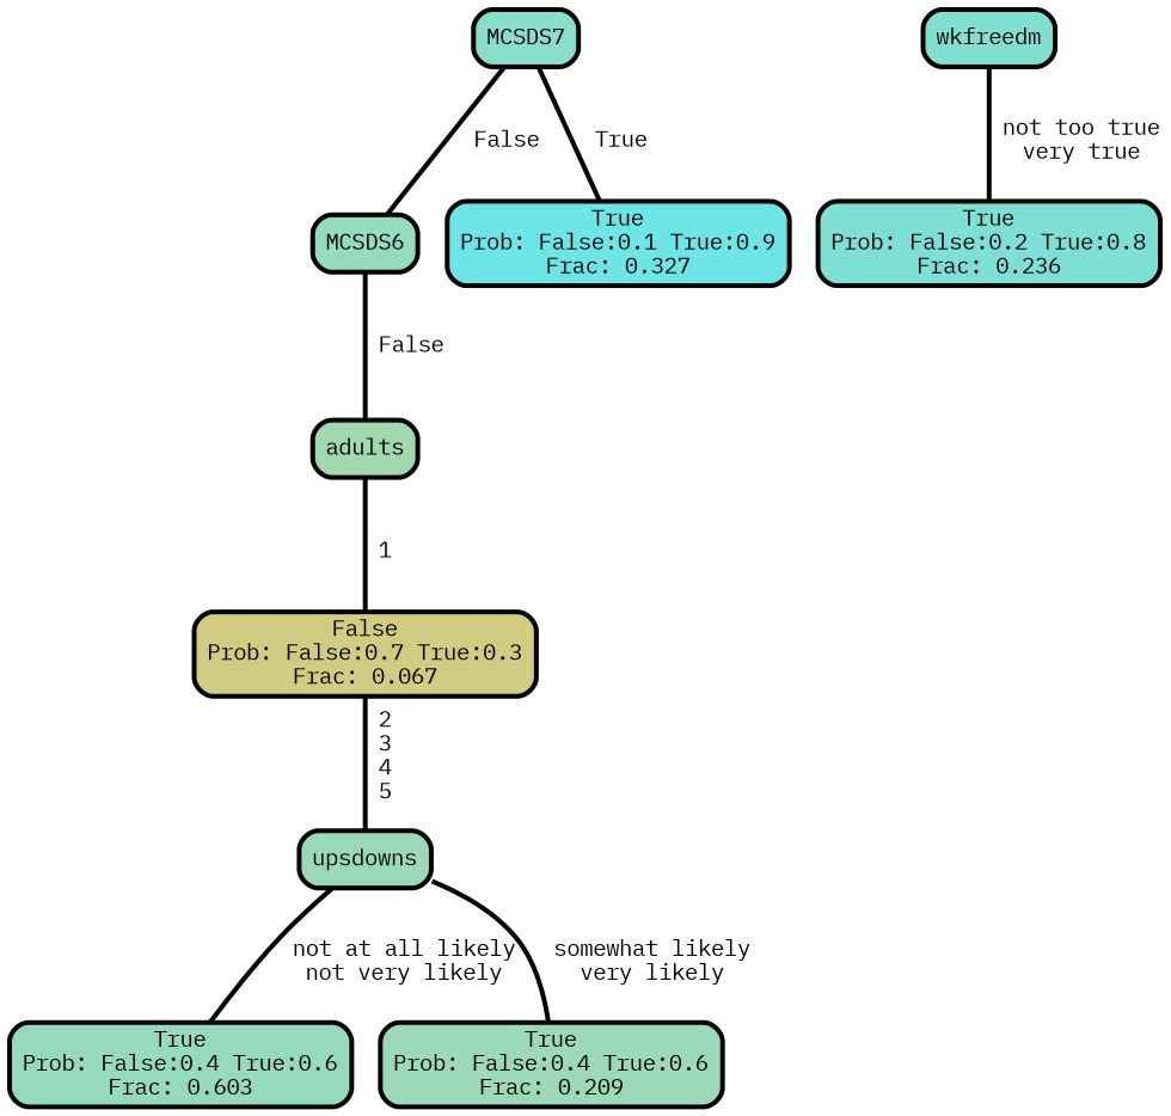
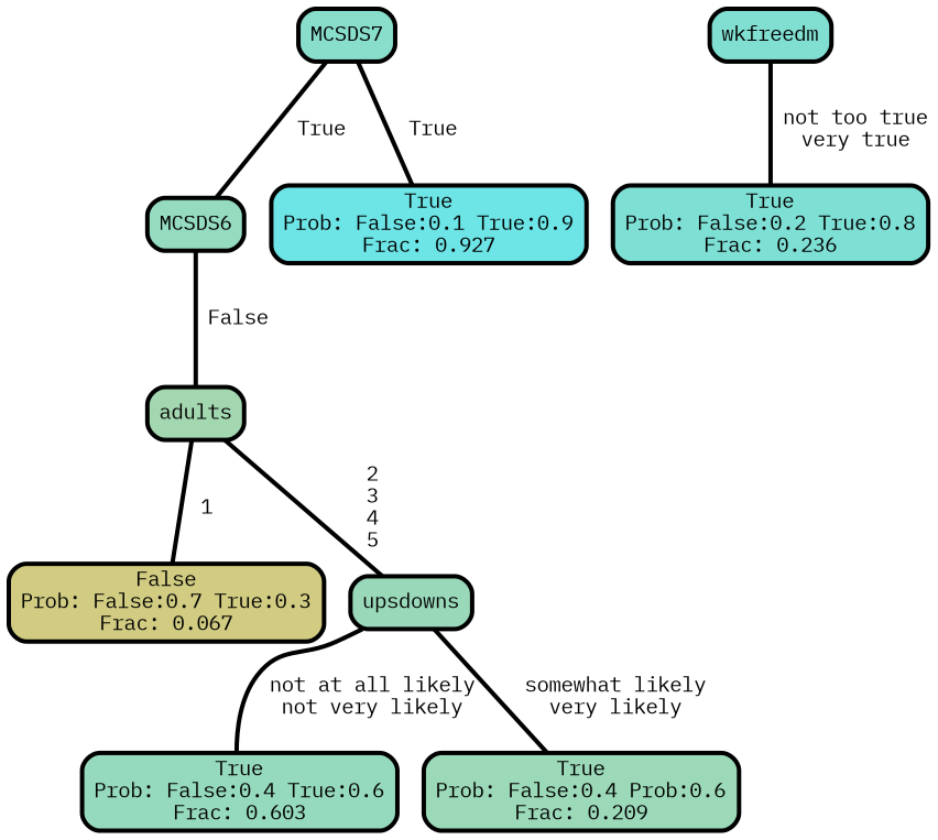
  graph {
    fontname="IBM Plex Mono"
    ranksep="0 equally"
    splines=straight
    node [color=black fontcolor=black fontname="IBM Plex Mono" penwidth=3 shape=box style="filled, rounded"]
    edge [color=black fontname="IBM Plex Mono" penwidth=3]
    n1 [fillcolor="#d1cc82" label="False\nProb: False:0.7 True:0.3\nFrac: 0.067"]
    n2 [fillcolor="#a3d7b0" label=adults]
    n3 [fillcolor="#99d9ba" label=upsdowns]
    n4 [fillcolor="#96dabd" label="True\nProb: False:0.4 True:0.6\nFrac: 0.603"]
-   n5 [fillcolor="#9bd9b8" label="True\nProb: False:0.4 True:0.6\nFrac: 0.209"]
+   n5 [fillcolor="#9bd9b8" label="True\nProb: False:0.4 Prob:0.6\nFrac: 0.209"]
    n6 [fillcolor="#94dbbf" label=MCSDS6]
    n7 [fillcolor="#81dfd2" label=wkfreedm]
    n8 [fillcolor="#7ee0d5" label="True\nProb: False:0.2 True:0.8\nFrac: 0.236"]
    n9 [fillcolor="#88decb" label=MCSDS7]
-   n10 [fillcolor="#6de4e6" label="True\nProb: False:0.1 True:0.9\nFrac: 0.327"]
+   n10 [fillcolor="#6de4e6" label="True\nProb: False:0.1 True:0.9\nFrac: 0.927"]
    subgraph sub_1 {
      rank=same
    }
    n2 -- n1 [label=" 1"]
-   n1 -- n3 [label=" 2\n 3\n 4\n 5"]
+   n2 -- n3 [label=" 2\n 3\n 4\n 5"]
    n3 -- n4 [label=" not at all likely\n not very likely"]
    n3 -- n5 [label=" somewhat likely\n very likely"]
    n6 -- n2 [label=" False"]
    n7 -- n8 [label=" not too true\n very true"]
-   n9 -- n6 [label=" False"]
+   n9 -- n6 [label=" True"]
    n9 -- n10 [label=" True"]
  }
